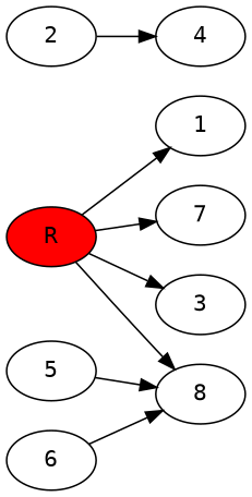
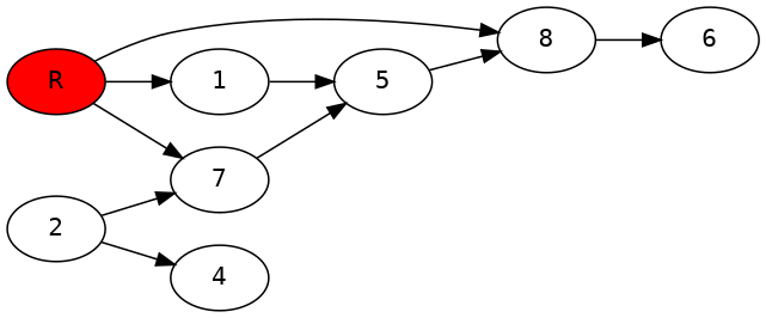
  digraph {
    fontname="DejaVu Sans Mono"
    rankdir=LR
    node [fontname="DejaVu Sans Mono"]
    edge [fontname="DejaVu Sans Mono"]
    1
    5
    2
    4
    7
    8
    6
    R [fillcolor="#ff0000" style=filled]
-   3
+   1 -> 5
    5 -> 8
    2 -> 4
-   6 -> 8
+   2 -> 7
+   7 -> 5
+   8 -> 6
    R -> 1
    R -> 7
    R -> 8
-   R -> 3
  }
